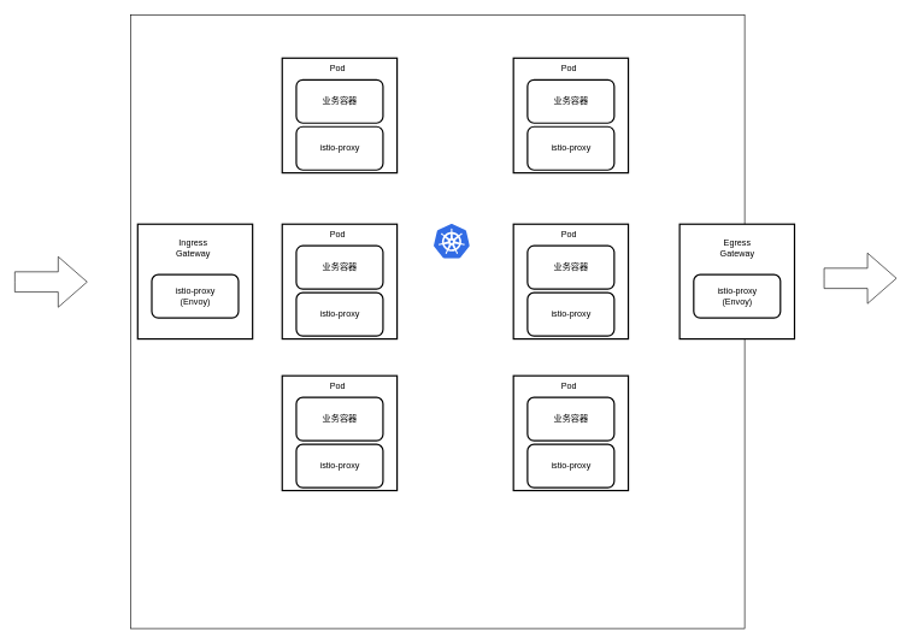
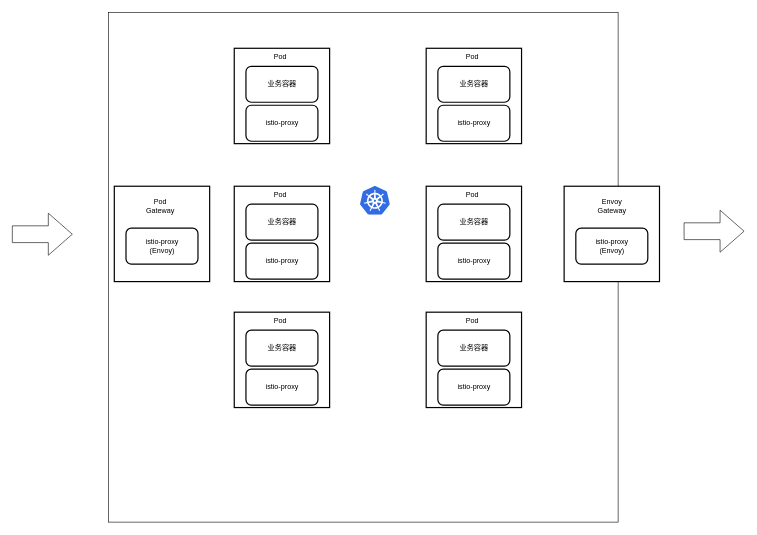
  <mxCell id="0" />
  <mxCell id="1" parent="0" />
  <mxCell id="2" value="" style="whiteSpace=wrap;html=1;aspect=fixed;" vertex="1" parent="1"><mxGeometry x="180" y="20" width="850" height="850" as="geometry" /></mxCell>
  <mxCell id="3" value="" style="sketch=0;aspect=fixed;html=1;points=[];align=center;image;fontSize=12;image=img/lib/mscae/Kubernetes.svg;" vertex="1" parent="1"><mxGeometry x="600" y="310" width="50" height="48" as="geometry" /></mxCell>
  <mxCell id="4" value="" style="html=1;shadow=0;dashed=0;align=center;verticalAlign=middle;shape=mxgraph.arrows2.arrow;dy=0.6;dx=40;notch=0;" vertex="1" parent="1"><mxGeometry x="20" y="355" width="100" height="70" as="geometry" /></mxCell>
  <mxCell id="5" value="" style="html=1;shadow=0;dashed=0;align=center;verticalAlign=middle;shape=mxgraph.arrows2.arrow;dy=0.6;dx=40;notch=0;" vertex="1" parent="1"><mxGeometry x="1140" y="350" width="100" height="70" as="geometry" /></mxCell>
  <mxCell id="6" value="" style="group" vertex="1" connectable="0" parent="1"><mxGeometry x="390" y="80" width="159" height="159" as="geometry" /></mxCell>
  <mxCell id="7" value="" style="whiteSpace=wrap;html=1;aspect=fixed;strokeWidth=2;movable=1;resizable=1;rotatable=1;deletable=1;editable=1;locked=0;connectable=1;" vertex="1" parent="6"><mxGeometry width="159" height="159" as="geometry" /></mxCell>
  <mxCell id="8" value="业务容器" style="rounded=1;whiteSpace=wrap;html=1;strokeWidth=2;movable=1;resizable=1;rotatable=1;deletable=1;editable=1;locked=0;connectable=1;" vertex="1" parent="6"><mxGeometry x="19.5" y="30" width="120" height="60" as="geometry" /></mxCell>
  <mxCell id="9" value="istio-proxy" style="rounded=1;whiteSpace=wrap;html=1;strokeWidth=2;movable=1;resizable=1;rotatable=1;deletable=1;editable=1;locked=0;connectable=1;" vertex="1" parent="6"><mxGeometry x="19.5" y="95" width="120" height="60" as="geometry" /></mxCell>
  <mxCell id="10" value="Pod" style="text;html=1;strokeColor=none;fillColor=none;align=center;verticalAlign=middle;whiteSpace=wrap;rounded=0;movable=1;resizable=1;rotatable=1;deletable=1;editable=1;locked=0;connectable=1;" vertex="1" parent="6"><mxGeometry x="47" width="60" height="30" as="geometry" /></mxCell>
  <mxCell id="11" value="" style="group" vertex="1" connectable="0" parent="1"><mxGeometry x="710" y="80" width="159" height="159" as="geometry" /></mxCell>
  <mxCell id="12" value="" style="whiteSpace=wrap;html=1;aspect=fixed;strokeWidth=2;movable=1;resizable=1;rotatable=1;deletable=1;editable=1;locked=0;connectable=1;" vertex="1" parent="11"><mxGeometry width="159" height="159" as="geometry" /></mxCell>
  <mxCell id="13" value="业务容器" style="rounded=1;whiteSpace=wrap;html=1;strokeWidth=2;movable=1;resizable=1;rotatable=1;deletable=1;editable=1;locked=0;connectable=1;" vertex="1" parent="11"><mxGeometry x="19.5" y="30" width="120" height="60" as="geometry" /></mxCell>
  <mxCell id="14" value="istio-proxy" style="rounded=1;whiteSpace=wrap;html=1;strokeWidth=2;movable=1;resizable=1;rotatable=1;deletable=1;editable=1;locked=0;connectable=1;" vertex="1" parent="11"><mxGeometry x="19.5" y="95" width="120" height="60" as="geometry" /></mxCell>
  <mxCell id="15" value="Pod" style="text;html=1;strokeColor=none;fillColor=none;align=center;verticalAlign=middle;whiteSpace=wrap;rounded=0;movable=1;resizable=1;rotatable=1;deletable=1;editable=1;locked=0;connectable=1;" vertex="1" parent="11"><mxGeometry x="47" width="60" height="30" as="geometry" /></mxCell>
  <mxCell id="16" value="" style="group" vertex="1" connectable="0" parent="1"><mxGeometry x="390" y="310" width="159" height="159" as="geometry" /></mxCell>
  <mxCell id="17" value="" style="whiteSpace=wrap;html=1;aspect=fixed;strokeWidth=2;movable=1;resizable=1;rotatable=1;deletable=1;editable=1;locked=0;connectable=1;" vertex="1" parent="16"><mxGeometry width="159" height="159" as="geometry" /></mxCell>
  <mxCell id="18" value="业务容器" style="rounded=1;whiteSpace=wrap;html=1;strokeWidth=2;movable=1;resizable=1;rotatable=1;deletable=1;editable=1;locked=0;connectable=1;" vertex="1" parent="16"><mxGeometry x="19.5" y="30" width="120" height="60" as="geometry" /></mxCell>
  <mxCell id="19" value="istio-proxy" style="rounded=1;whiteSpace=wrap;html=1;strokeWidth=2;movable=1;resizable=1;rotatable=1;deletable=1;editable=1;locked=0;connectable=1;" vertex="1" parent="16"><mxGeometry x="19.5" y="95" width="120" height="60" as="geometry" /></mxCell>
  <mxCell id="20" value="Pod" style="text;html=1;strokeColor=none;fillColor=none;align=center;verticalAlign=middle;whiteSpace=wrap;rounded=0;movable=1;resizable=1;rotatable=1;deletable=1;editable=1;locked=0;connectable=1;" vertex="1" parent="16"><mxGeometry x="47" width="60" height="30" as="geometry" /></mxCell>
  <mxCell id="21" value="" style="group" vertex="1" connectable="0" parent="1"><mxGeometry x="710" y="310" width="159" height="159" as="geometry" /></mxCell>
  <mxCell id="22" value="" style="whiteSpace=wrap;html=1;aspect=fixed;strokeWidth=2;movable=1;resizable=1;rotatable=1;deletable=1;editable=1;locked=0;connectable=1;" vertex="1" parent="21"><mxGeometry width="159" height="159" as="geometry" /></mxCell>
  <mxCell id="23" value="业务容器" style="rounded=1;whiteSpace=wrap;html=1;strokeWidth=2;movable=1;resizable=1;rotatable=1;deletable=1;editable=1;locked=0;connectable=1;" vertex="1" parent="21"><mxGeometry x="19.5" y="30" width="120" height="60" as="geometry" /></mxCell>
  <mxCell id="24" value="istio-proxy" style="rounded=1;whiteSpace=wrap;html=1;strokeWidth=2;movable=1;resizable=1;rotatable=1;deletable=1;editable=1;locked=0;connectable=1;" vertex="1" parent="21"><mxGeometry x="19.5" y="95" width="120" height="60" as="geometry" /></mxCell>
  <mxCell id="25" value="Pod" style="text;html=1;strokeColor=none;fillColor=none;align=center;verticalAlign=middle;whiteSpace=wrap;rounded=0;movable=1;resizable=1;rotatable=1;deletable=1;editable=1;locked=0;connectable=1;" vertex="1" parent="21"><mxGeometry x="47" width="60" height="30" as="geometry" /></mxCell>
  <mxCell id="26" value="" style="group" vertex="1" connectable="0" parent="1"><mxGeometry x="390" y="520" width="159" height="159" as="geometry" /></mxCell>
  <mxCell id="27" value="" style="whiteSpace=wrap;html=1;aspect=fixed;strokeWidth=2;movable=1;resizable=1;rotatable=1;deletable=1;editable=1;locked=0;connectable=1;" vertex="1" parent="26"><mxGeometry width="159" height="159" as="geometry" /></mxCell>
  <mxCell id="28" value="业务容器" style="rounded=1;whiteSpace=wrap;html=1;strokeWidth=2;movable=1;resizable=1;rotatable=1;deletable=1;editable=1;locked=0;connectable=1;" vertex="1" parent="26"><mxGeometry x="19.5" y="30" width="120" height="60" as="geometry" /></mxCell>
  <mxCell id="29" value="istio-proxy" style="rounded=1;whiteSpace=wrap;html=1;strokeWidth=2;movable=1;resizable=1;rotatable=1;deletable=1;editable=1;locked=0;connectable=1;" vertex="1" parent="26"><mxGeometry x="19.5" y="95" width="120" height="60" as="geometry" /></mxCell>
  <mxCell id="30" value="Pod" style="text;html=1;strokeColor=none;fillColor=none;align=center;verticalAlign=middle;whiteSpace=wrap;rounded=0;movable=1;resizable=1;rotatable=1;deletable=1;editable=1;locked=0;connectable=1;" vertex="1" parent="26"><mxGeometry x="47" width="60" height="30" as="geometry" /></mxCell>
  <mxCell id="31" value="" style="group" vertex="1" connectable="0" parent="1"><mxGeometry x="710" y="520" width="159" height="159" as="geometry" /></mxCell>
  <mxCell id="32" value="" style="whiteSpace=wrap;html=1;aspect=fixed;strokeWidth=2;movable=1;resizable=1;rotatable=1;deletable=1;editable=1;locked=0;connectable=1;" vertex="1" parent="31"><mxGeometry width="159" height="159" as="geometry" /></mxCell>
  <mxCell id="33" value="业务容器" style="rounded=1;whiteSpace=wrap;html=1;strokeWidth=2;movable=1;resizable=1;rotatable=1;deletable=1;editable=1;locked=0;connectable=1;" vertex="1" parent="31"><mxGeometry x="19.5" y="30" width="120" height="60" as="geometry" /></mxCell>
  <mxCell id="34" value="istio-proxy" style="rounded=1;whiteSpace=wrap;html=1;strokeWidth=2;movable=1;resizable=1;rotatable=1;deletable=1;editable=1;locked=0;connectable=1;" vertex="1" parent="31"><mxGeometry x="19.5" y="95" width="120" height="60" as="geometry" /></mxCell>
  <mxCell id="35" value="Pod" style="text;html=1;strokeColor=none;fillColor=none;align=center;verticalAlign=middle;whiteSpace=wrap;rounded=0;movable=1;resizable=1;rotatable=1;deletable=1;editable=1;locked=0;connectable=1;" vertex="1" parent="31"><mxGeometry x="47" width="60" height="30" as="geometry" /></mxCell>
  <mxCell id="36" value="" style="whiteSpace=wrap;html=1;aspect=fixed;strokeWidth=2;movable=1;resizable=1;rotatable=1;deletable=1;editable=1;locked=0;connectable=1;" vertex="1" parent="1"><mxGeometry x="940" y="310" width="159" height="159" as="geometry" /></mxCell>
  <mxCell id="37" value="istio-proxy&lt;br&gt;(Envoy)" style="rounded=1;whiteSpace=wrap;html=1;strokeWidth=2;movable=1;resizable=1;rotatable=1;deletable=1;editable=1;locked=0;connectable=1;" vertex="1" parent="1"><mxGeometry x="959.5" y="380" width="120" height="60" as="geometry" /></mxCell>
- <mxCell id="38" value="Egress Gateway" style="text;html=1;strokeColor=none;fillColor=none;align=center;verticalAlign=middle;whiteSpace=wrap;rounded=0;movable=1;resizable=1;rotatable=1;deletable=1;editable=1;locked=0;connectable=1;" vertex="1" parent="1"><mxGeometry x="989.5" y="328" width="60" height="30" as="geometry" /></mxCell>
+ <mxCell id="38" value="Envoy Gateway" style="text;html=1;strokeColor=none;fillColor=none;align=center;verticalAlign=middle;whiteSpace=wrap;rounded=0;movable=1;resizable=1;rotatable=1;deletable=1;editable=1;locked=0;connectable=1;" vertex="1" parent="1"><mxGeometry x="989.5" y="328" width="60" height="30" as="geometry" /></mxCell>
  <mxCell id="39" value="" style="whiteSpace=wrap;html=1;aspect=fixed;strokeWidth=2;movable=1;resizable=1;rotatable=1;deletable=1;editable=1;locked=0;connectable=1;" vertex="1" parent="1"><mxGeometry x="190" y="310" width="159" height="159" as="geometry" /></mxCell>
  <mxCell id="40" value="istio-proxy&lt;br&gt;(Envoy)" style="rounded=1;whiteSpace=wrap;html=1;strokeWidth=2;movable=1;resizable=1;rotatable=1;deletable=1;editable=1;locked=0;connectable=1;" vertex="1" parent="1"><mxGeometry x="209.5" y="380" width="120" height="60" as="geometry" /></mxCell>
- <mxCell id="41" value="Ingress Gateway" style="text;html=1;strokeColor=none;fillColor=none;align=center;verticalAlign=middle;whiteSpace=wrap;rounded=0;movable=1;resizable=1;rotatable=1;deletable=1;editable=1;locked=0;connectable=1;" vertex="1" parent="1"><mxGeometry x="237" y="328" width="60" height="30" as="geometry" /></mxCell>
+ <mxCell id="41" value="Pod Gateway" style="text;html=1;strokeColor=none;fillColor=none;align=center;verticalAlign=middle;whiteSpace=wrap;rounded=0;movable=1;resizable=1;rotatable=1;deletable=1;editable=1;locked=0;connectable=1;" vertex="1" parent="1"><mxGeometry x="237" y="328" width="60" height="30" as="geometry" /></mxCell>
